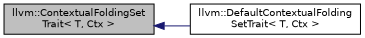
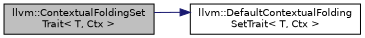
  digraph {
    rankdir=LR
    node [color=black fontname=Helvetica fontsize=10 shape=box]
    n1 [fillcolor=grey75 fontcolor=black height=0.2 label="llvm::ContextualFoldingSet\lTrait\< T, Ctx \>" style=filled width=0.4]
    n2 [height=0.2 label="llvm::DefaultContextualFolding\lSetTrait\< T, Ctx \>" width=0.4]
-   n1 -> n2 [color=midnightblue dir=back fontname=Helvetica fontsize=10 labelfontname=Helvetica labelfontsize=10 style=solid]
+   n2 -> n1 [color=midnightblue dir=back fontname=Helvetica fontsize=10 labelfontname=Helvetica labelfontsize=10 style=solid]
  }
